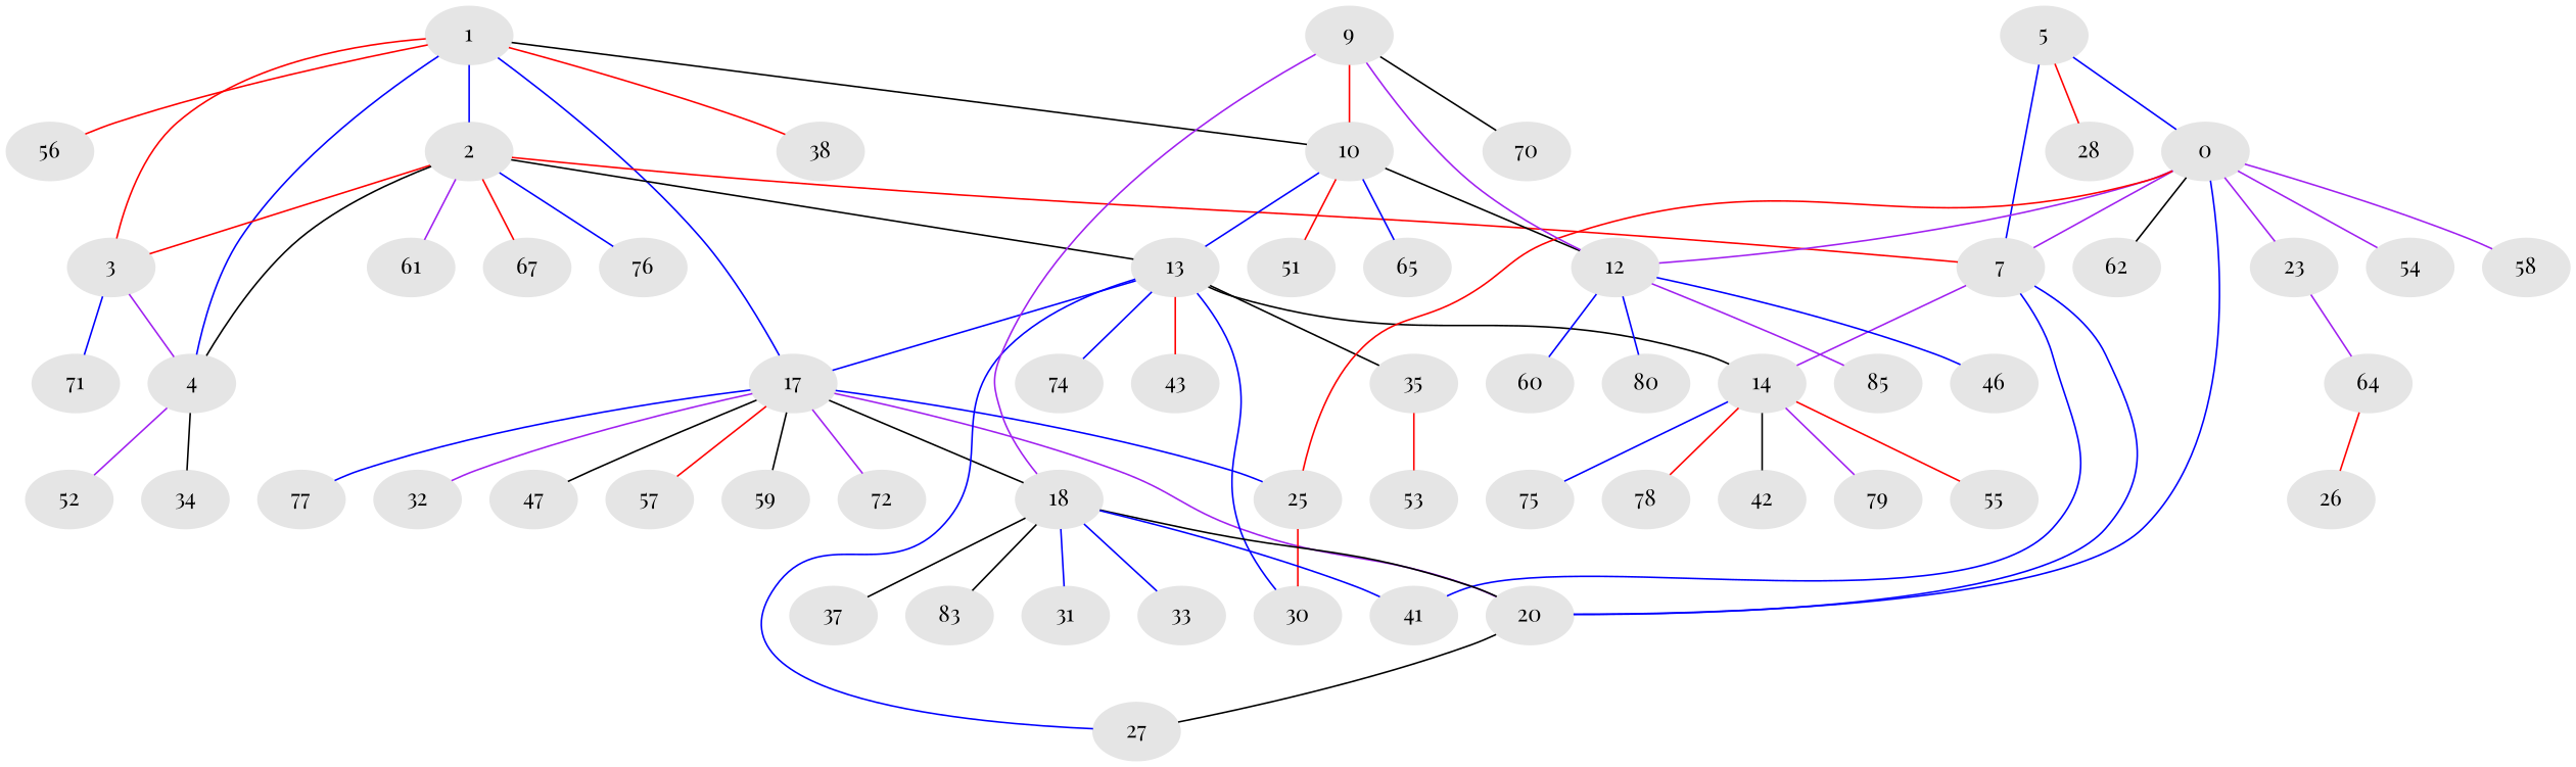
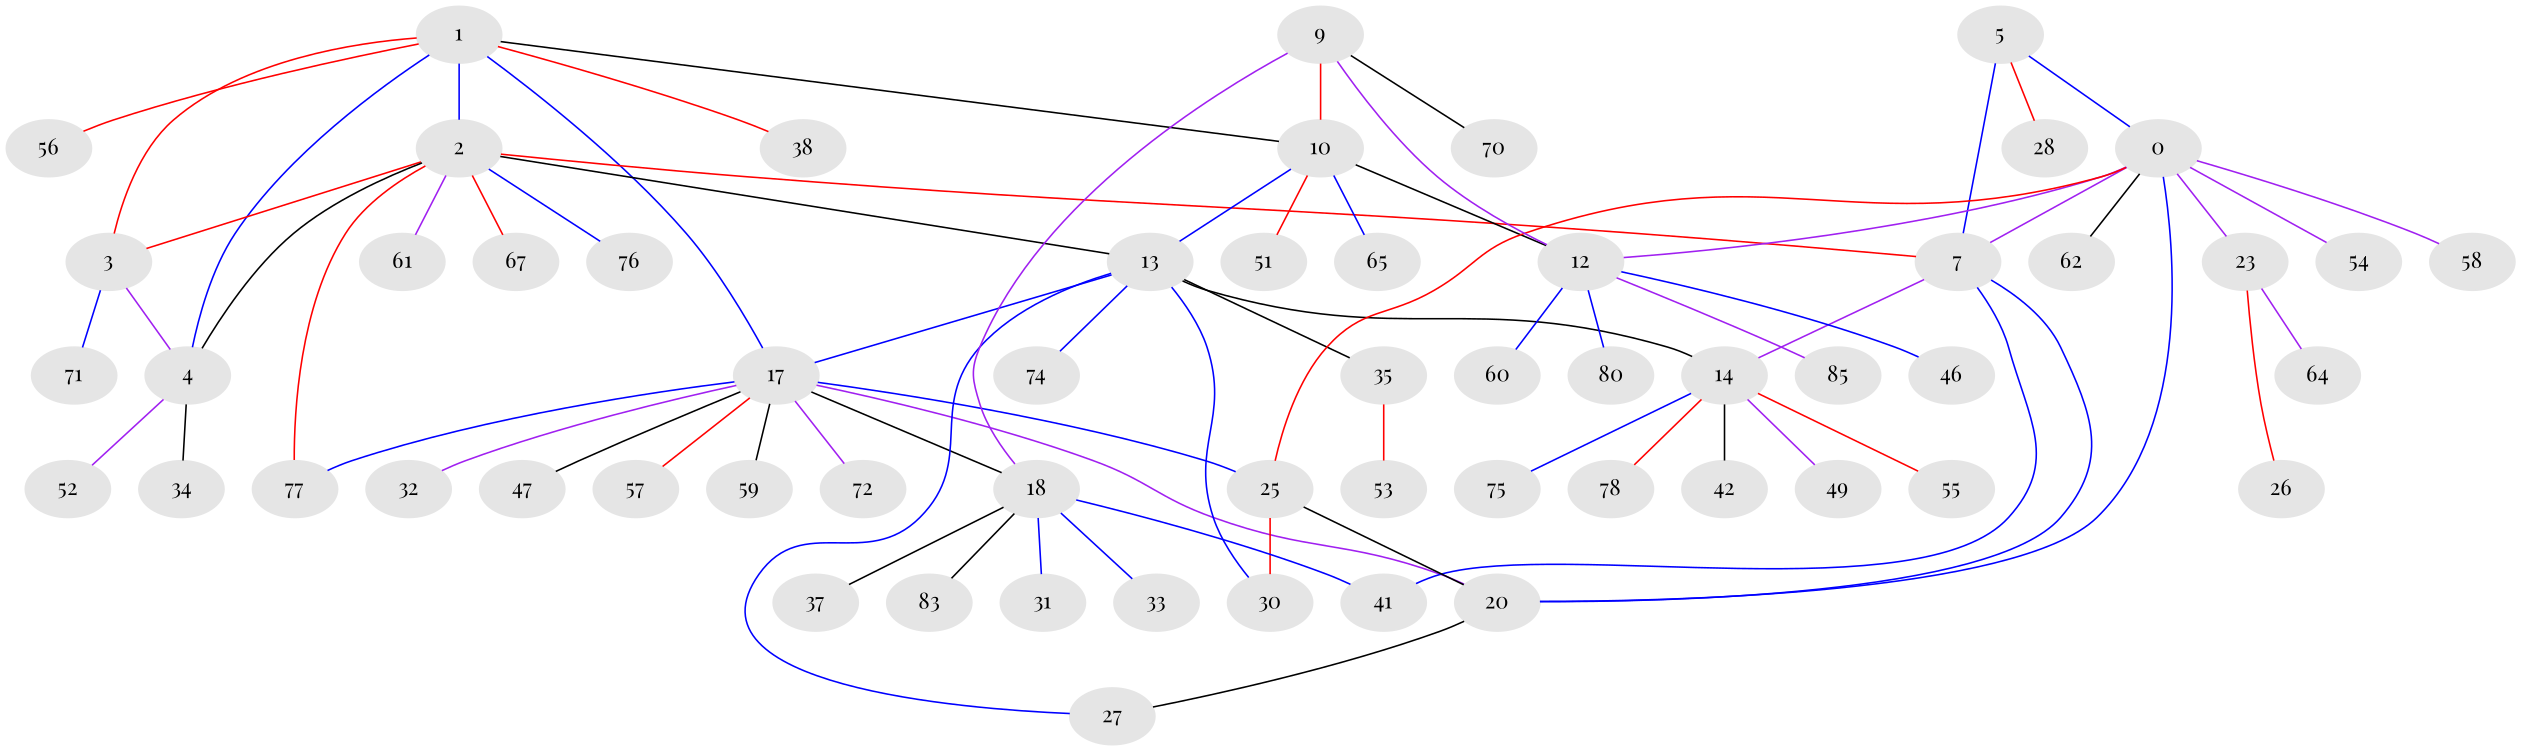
  graph {
    fontname="Playfair Display"
    node [color=gray90 fontname="Playfair Display" style=filled]
    edge [color=blue fontname="Playfair Display"]
    1 [super="+66"]
    2 [super="+79"]
    3 [super="+22"]
    4 [super="+39"]
    10 [super="+11"]
    17 [super="+29"]
    38
    56
    7 [super="+8"]
    13 [super="+15"]
    61
    67
    76
    77
    71
    34
    52
    12 [super="+45"]
    51
    65
    20 [super="+84"]
    25 [super="+73"]
    18 [super="+19"]
    32
    47
    57
    59
    72
    14 [super="+16"]
    41
    27
    30 [super="+40"]
    35
-   43
    74
    5 [super="+21"]
    n37 [label=0 super="+24"]
    28 [super="+36"]
    23 [super="+44"]
    54
    58
    62
    46
    60
    80
    85
    26
    64
    42 [super="+63"]
-   49 [super="+82" label=79]
+   49 [super="+82"]
    55
    75
    78
    9
    70 [super="+81"]
    31
    33 [super="+68"]
    37 [super="+50"]
    83
    53
    1 -- 2
    1 -- 3 [color=red]
    1 -- 4
    1 -- 10 [color=black]
    1 -- 17
    1 -- 38 [color=red]
    1 -- 56 [color=red]
    2 -- 3 [color=red]
    2 -- 4 [color=black]
    2 -- 7 [color=red]
    2 -- 13 [color=black]
    2 -- 61 [color=purple]
    2 -- 67 [color=red]
    2 -- 76
+   2 -- 77 [color=red]
    3 -- 4 [color=purple]
    3 -- 71
    4 -- 34 [color=black]
    4 -- 52 [color=purple]
    10 -- 13
    10 -- 12 [color=black weight=2]
    10 -- 51 [color=red]
    10 -- 65
    17 -- 77
    17 -- 20 [color=purple]
    17 -- 25
    17 -- 18 [color=black weight=2]
    17 -- 32 [color=purple]
    17 -- 47 [color=black]
    17 -- 57 [color=red]
    17 -- 59 [color=black]
    17 -- 72 [color=purple]
    7 -- 20
    7 -- 14 [color=purple]
    7 -- 41
    13 -- 17
    13 -- 14 [color=black weight=4]
    13 -- 27
    13 -- 30
    13 -- 35 [color=black]
-   13 -- 43 [color=red]
    13 -- 74
    12 -- 46
    12 -- 60
    12 -- 80
    12 -- 85 [color=purple]
    20 -- 27 [color=black]
    25 -- 30 [color=red]
-   18 -- 20 [color=black weight=2]
+   25 -- 20 [color=black weight=2]
    18 -- 41
    18 -- 31
    18 -- 33
    18 -- 37 [color=black]
    18 -- 83 [color=black]
    14 -- 42 [color=black]
    14 -- 49 [color=purple]
    14 -- 55 [color=red]
    14 -- 75
    14 -- 78 [color=red]
    35 -- 53 [color=red]
    5 -- 7 [weight=2]
    5 -- n37
    5 -- 28 [color=red]
    n37 -- 7 [color=purple weight=2]
    n37 -- 12 [color=purple]
    n37 -- 20
    n37 -- 25 [color=red]
    n37 -- 23 [color=purple]
    n37 -- 54 [color=purple]
    n37 -- 58 [color=purple]
    n37 -- 62 [color=black]
-   64 -- 26 [color=red]
+   23 -- 26 [color=red]
    23 -- 64 [color=purple]
    9 -- 10 [color=red weight=2]
    9 -- 12 [color=purple]
    9 -- 18 [color=purple]
    9 -- 70 [color=black]
  }
